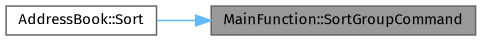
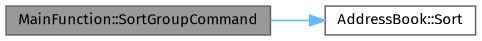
  digraph {
    rankdir=LR
    fontname="Fira Sans"
    node [fontname="Fira Sans" fontsize=10 shape=box style=filled]
    n1 [color=gray40 fillcolor=grey60 fontcolor=black height=0.2 label="MainFunction::SortGroupCommand" width=0.4]
    n2 [color=grey40 fillcolor=white height=0.2 label="AddressBook::Sort" width=0.4]
-   n2 -> n1 [color=steelblue1 fontname="Fira Sans" fontsize=10 labelfontname=Helvetica labelfontsize=10 style=solid]
+   n1 -> n2 [color=steelblue1 fontname="Fira Sans" fontsize=10 labelfontname=Helvetica labelfontsize=10 style=solid]
  }
